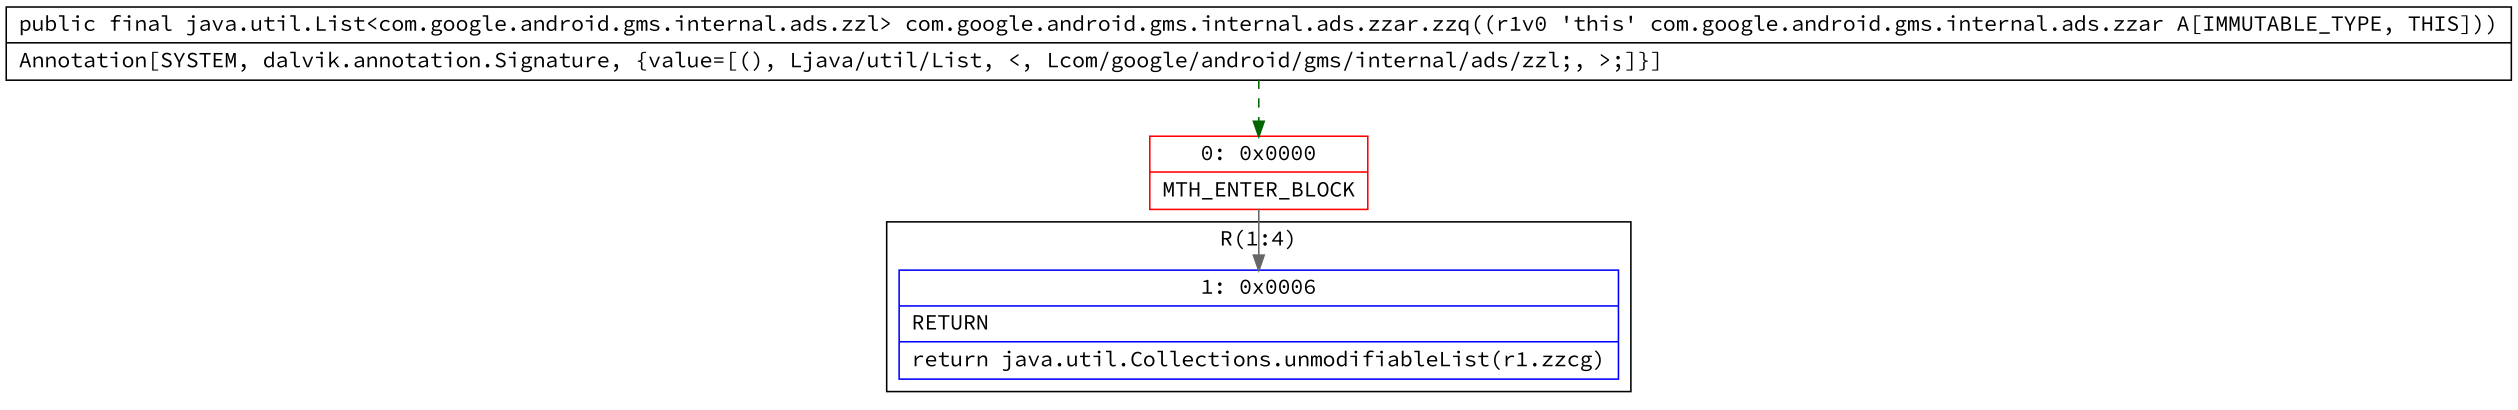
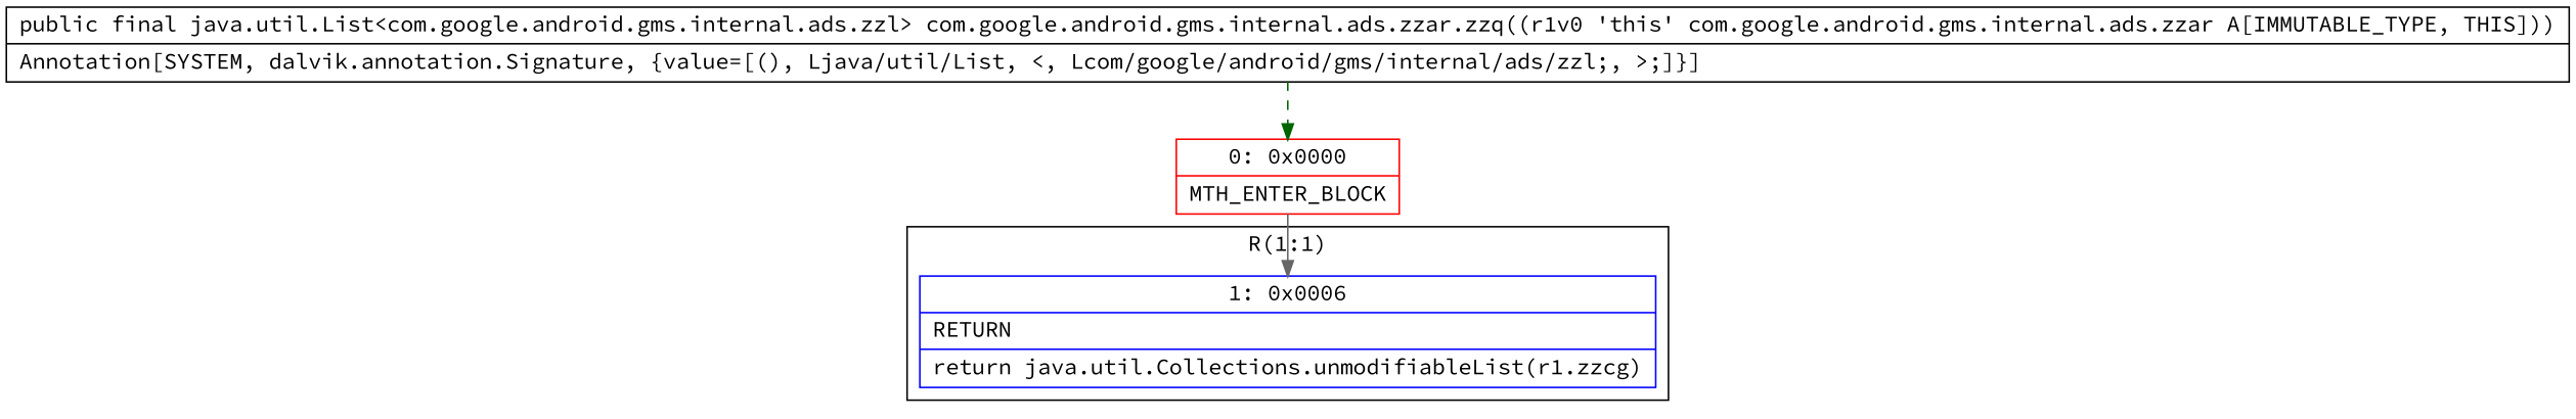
  digraph {
    fontname="Source Code Pro"
    node [shape=record fontname="Source Code Pro"]
    edge [fontname="Source Code Pro"]
    n1 [color=blue label="{1\:\ 0x0006|RETURN\l|return java.util.Collections.unmodifiableList(r1.zzcg)\l}"]
    n2 [color=red label="{0\:\ 0x0000|MTH_ENTER_BLOCK\l}"]
    n3 [label="{public final java.util.List\<com.google.android.gms.internal.ads.zzl\> com.google.android.gms.internal.ads.zzar.zzq((r1v0 'this' com.google.android.gms.internal.ads.zzar A[IMMUTABLE_TYPE, THIS]))  | Annotation[SYSTEM, dalvik.annotation.Signature, \{value=[(), Ljava\/util\/List, \<, Lcom\/google\/android\/gms\/internal\/ads\/zzl;, \>;]\}]\l}"]
    subgraph cluster_1 {
-     label="R(1:4)"
+     label="R(1:1)"
      n1
    }
    n2 -> n1 [color=gray40 style=solid]
    n3 -> n2 [color=darkgreen style=dashed]
  }
